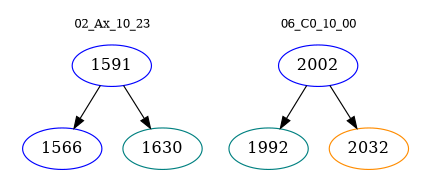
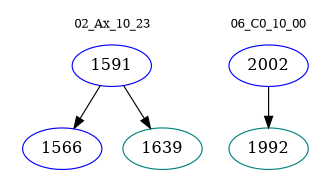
  digraph {
    node [color=blue]
    edge [color=black]
    n1 [label=1591]
    n2 [label=1566]
-   n3 [color=teal label=1630]
+   n3 [color=teal label=1639]
    n4 [label=2002]
    n5 [color=teal label=1992]
-   n6 [color=darkorange label=2032]
    subgraph cluster_1 {
      color=white
      fontsize=10
      label="02_Ax_10_23"
      n1
      n2
      n3
    }
    subgraph cluster_2 {
      color=white
      fontsize=10
      label="06_C0_10_00"
      n4
      n5
-     n6
    }
    n1 -> n2
    n1 -> n3
    n4 -> n5
-   n4 -> n6
  }
